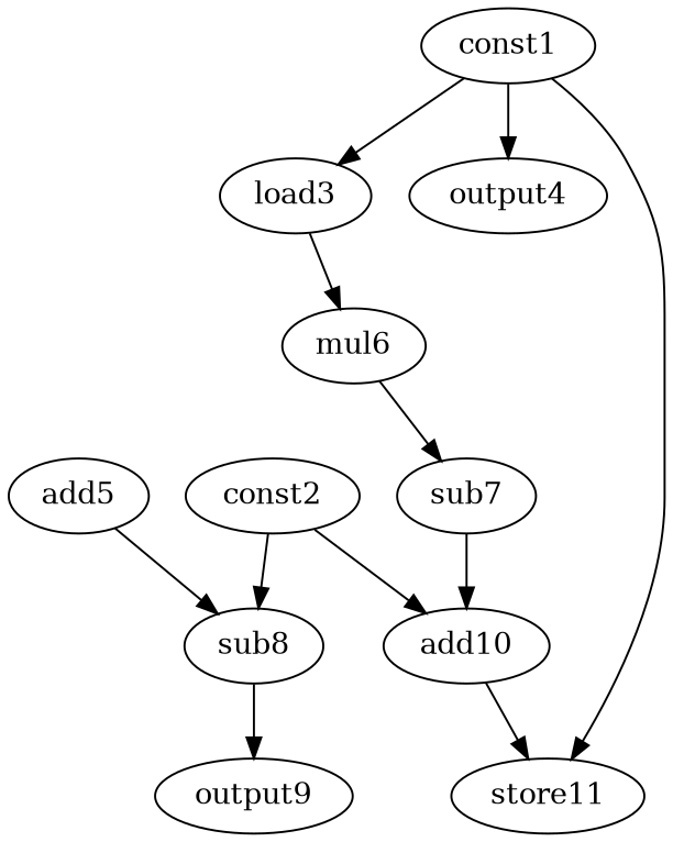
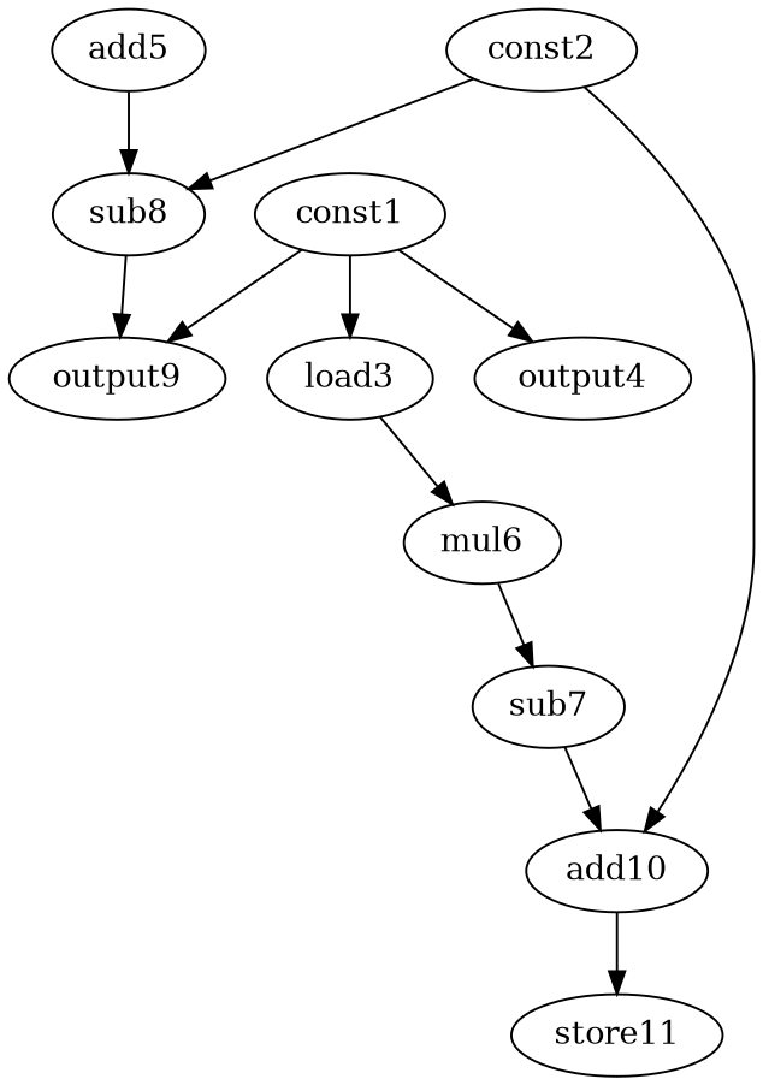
  digraph {
    node [opcode=add]
    edge [operand=0]
    add5
    sub8 [opcode=sub]
    mul6 [opcode=mul]
    sub7 [opcode=sub]
    add10
    load3 [opcode=load]
    const1 [opcode=const]
    output4 [opcode=output]
    store11 [opcode=store]
    const2 [opcode=const]
    output9 [opcode=output]
    add5 -> sub8 [operand=1]
    sub8 -> output9
    mul6 -> sub7 [operand=1]
    sub7 -> add10
    add10 -> store11 [operand=1]
    load3 -> mul6 [operand=1]
    const1 -> load3
    const1 -> output4
-   const1 -> store11
+   const1 -> output9
    const2 -> sub8
    const2 -> add10 [operand=1]
  }
